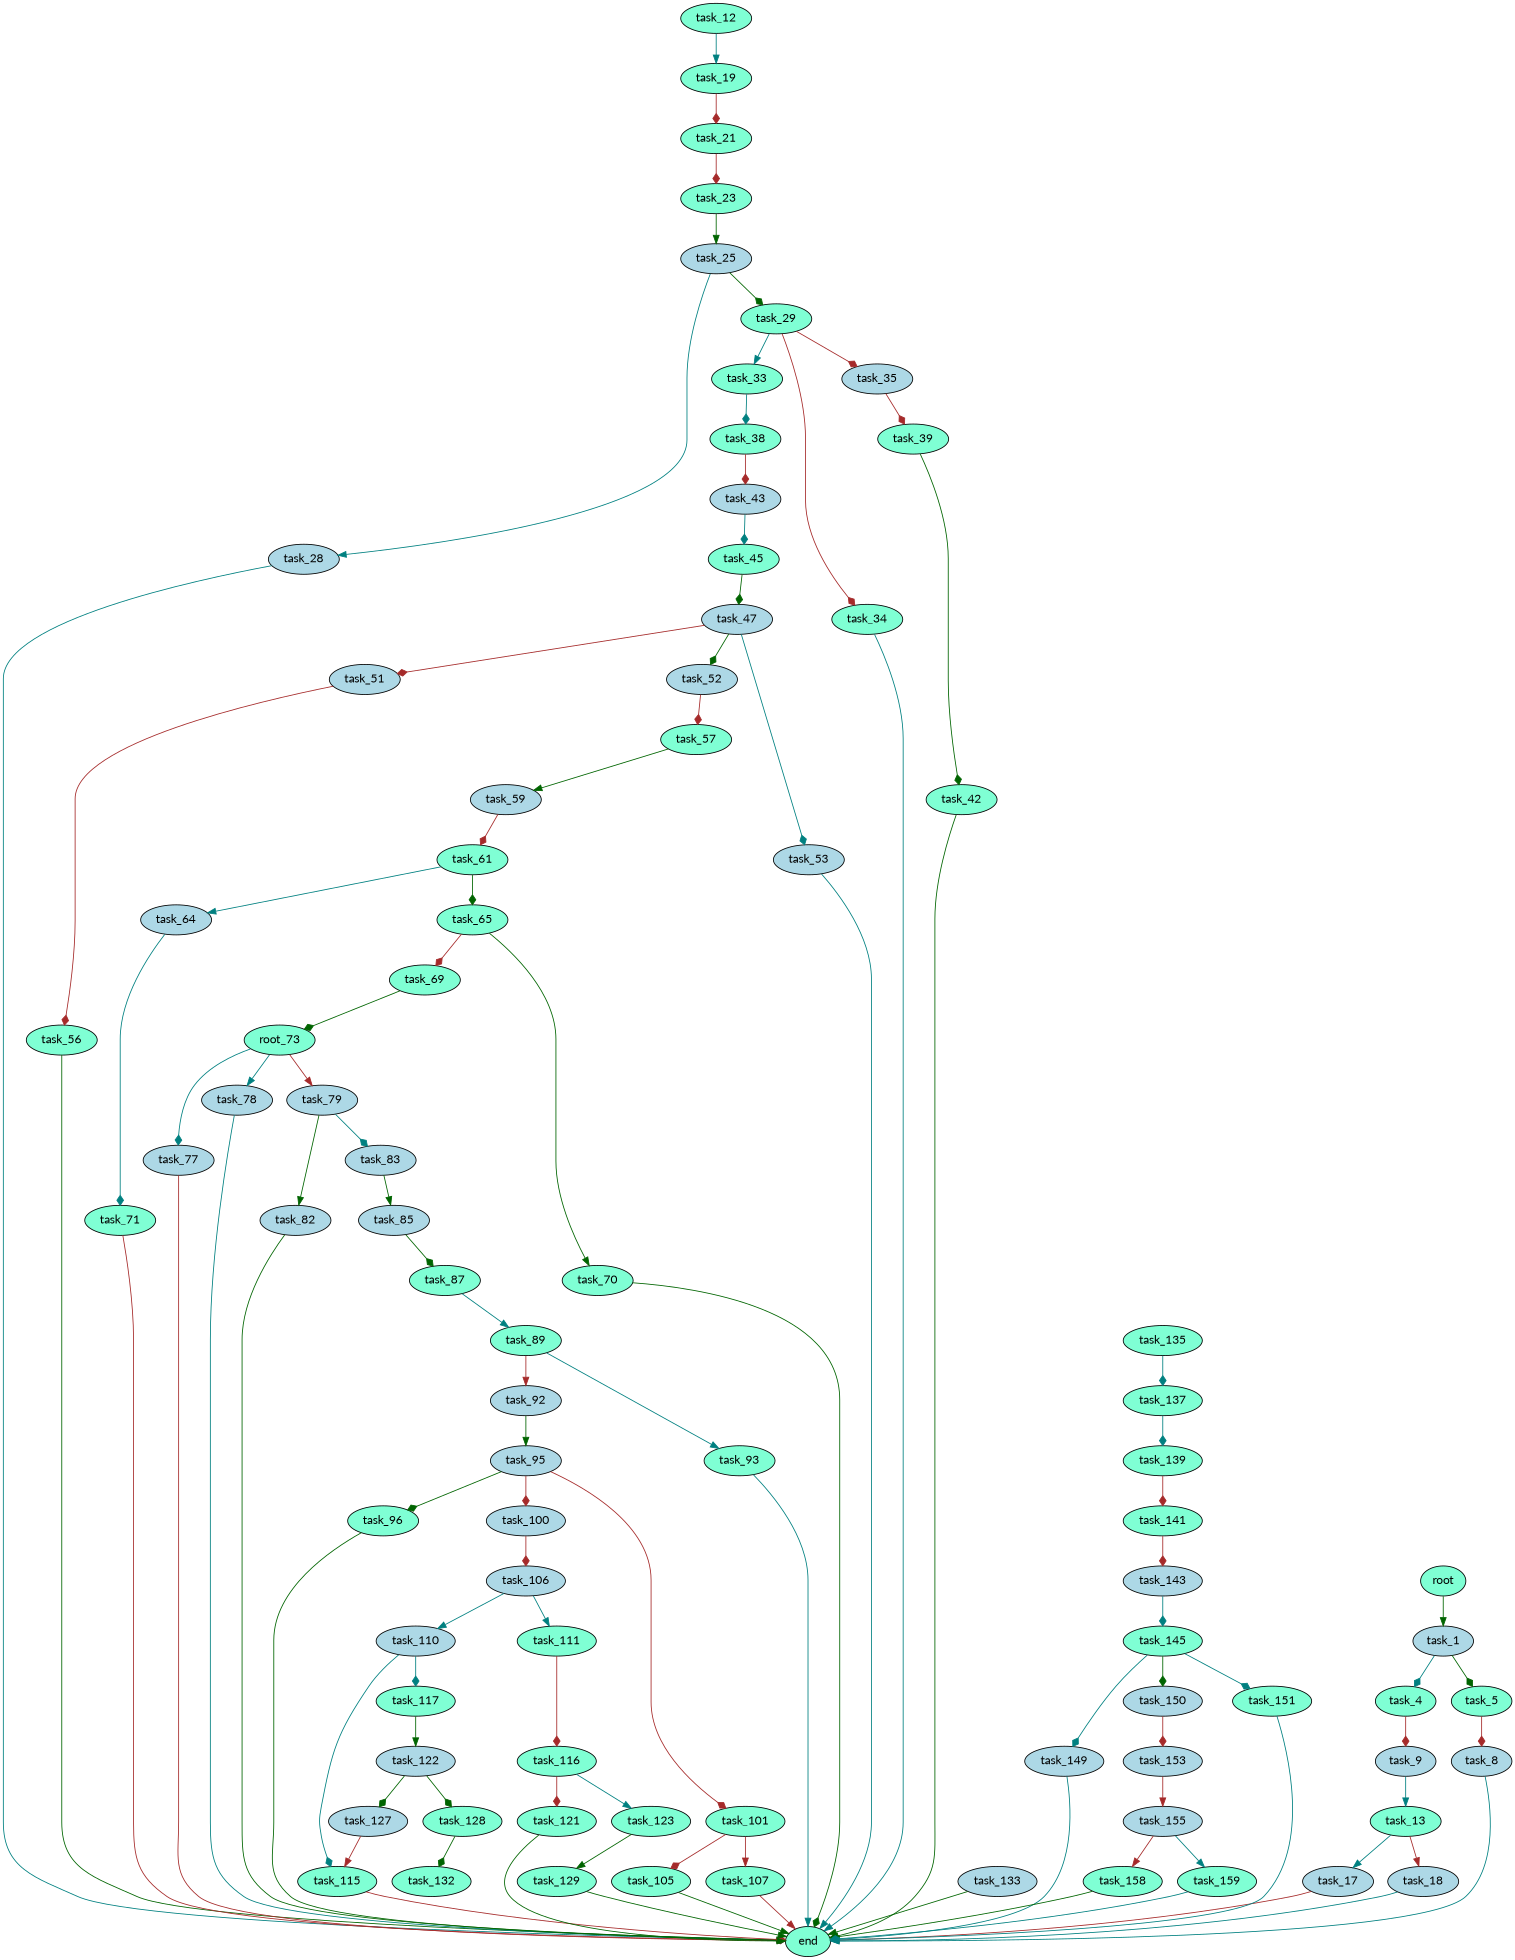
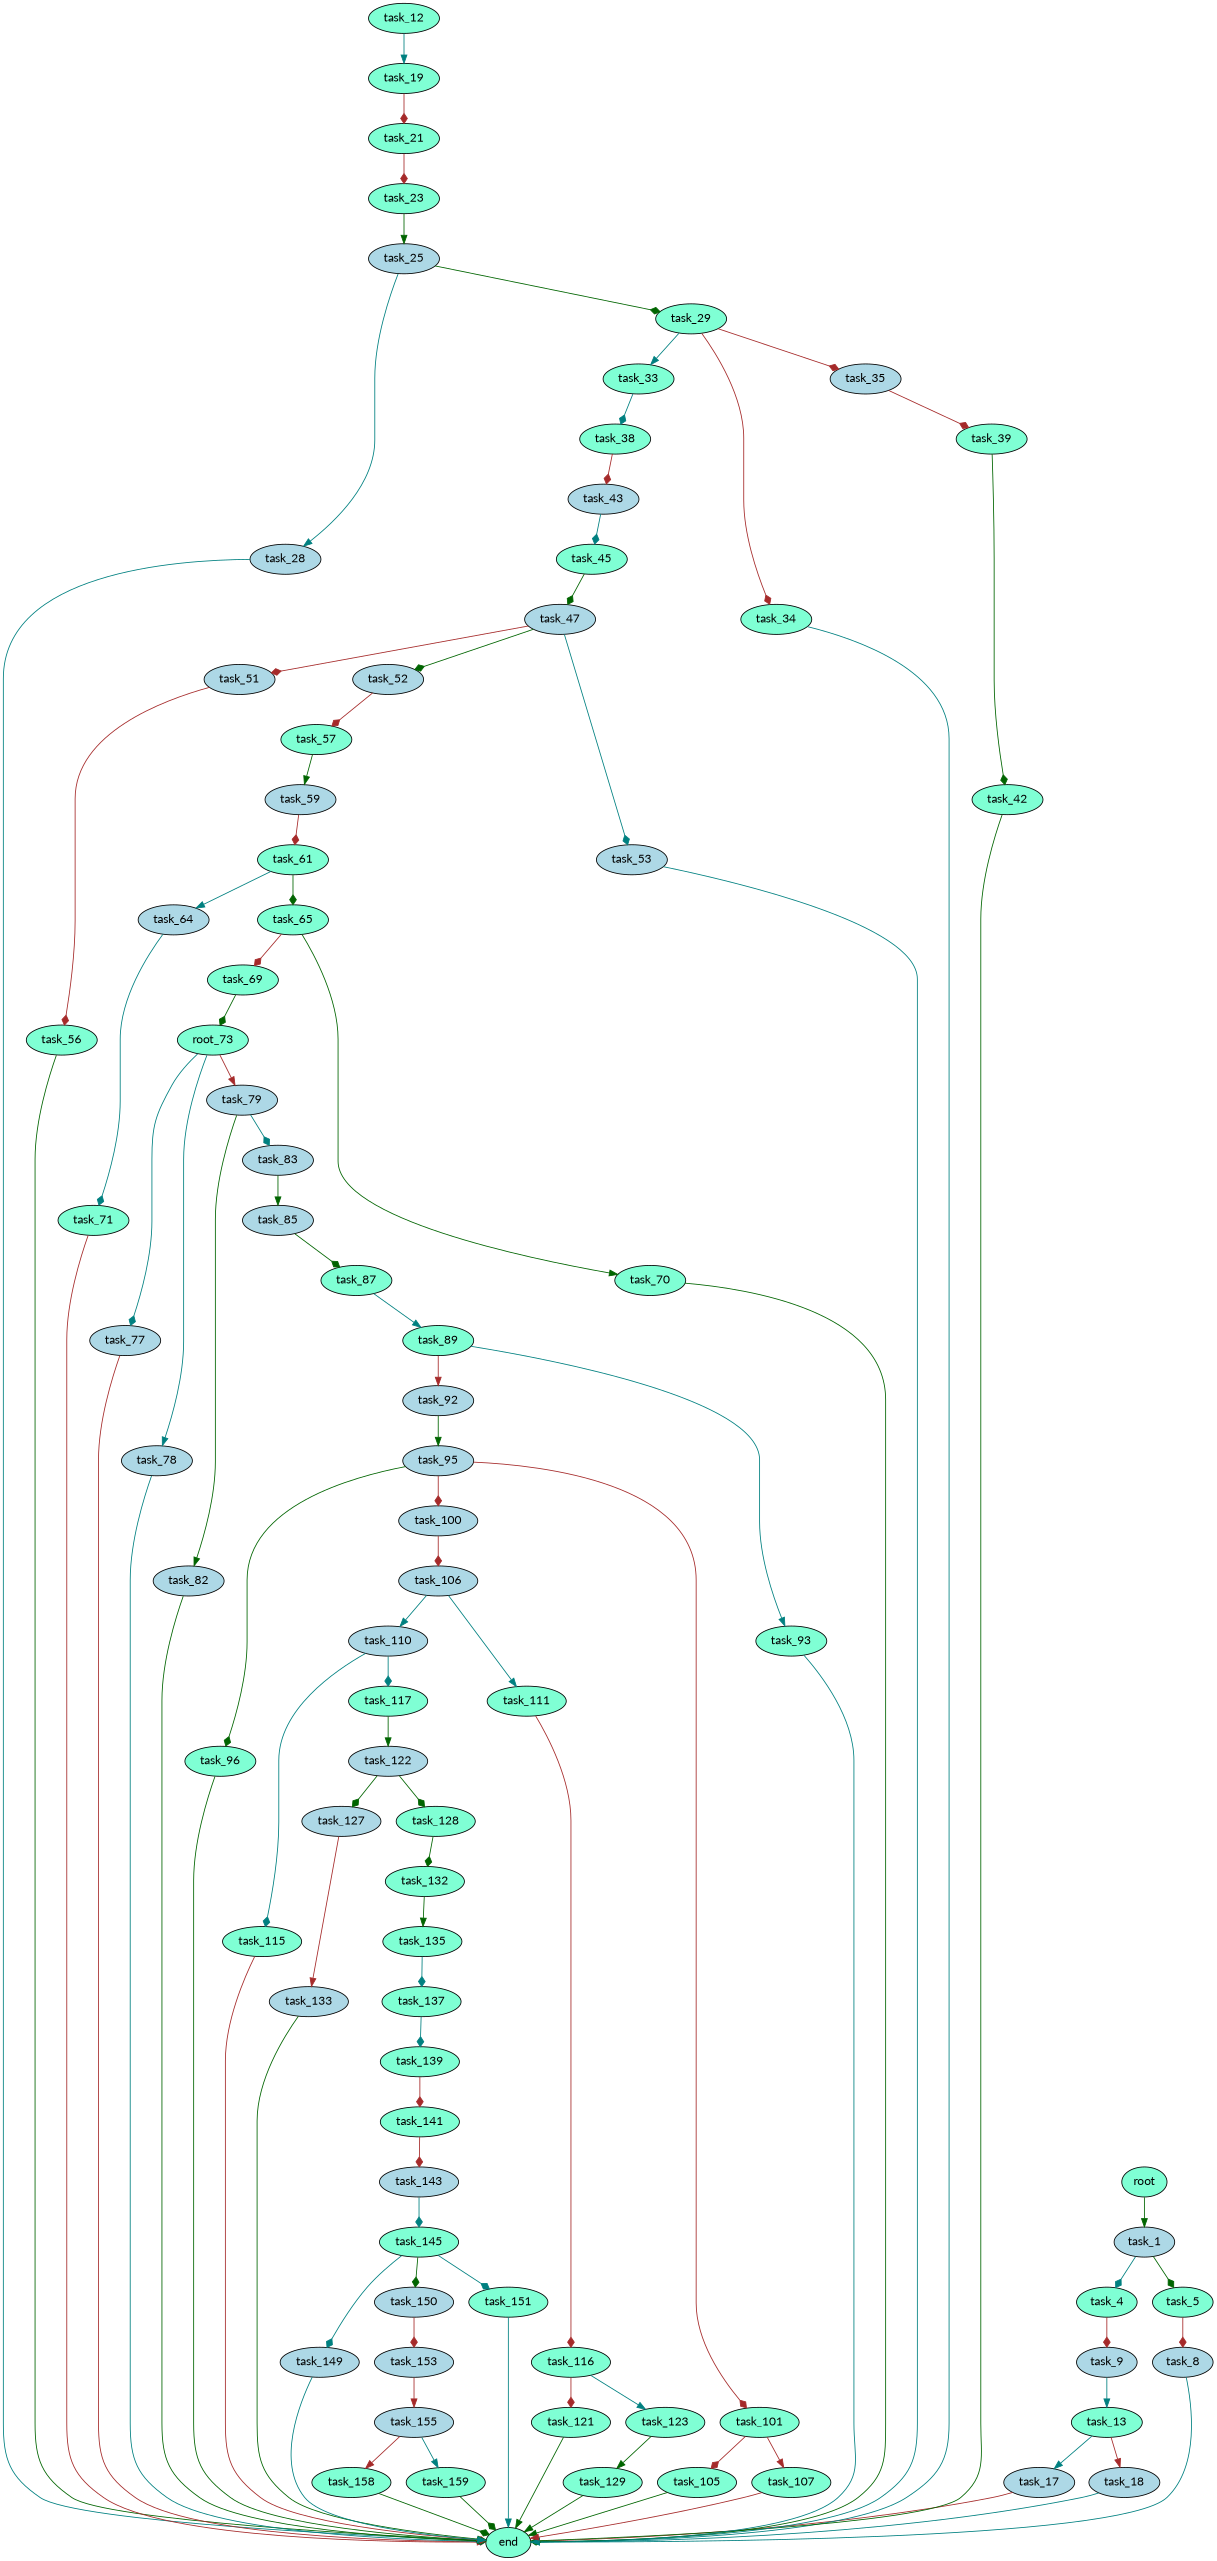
  digraph {
    fontname=Lato
    node [fillcolor=aquamarine fontname=Lato style=filled]
    edge [arrowhead=diamond color=teal fontname=Lato]
    task_1 [fillcolor=lightblue]
    root
    task_4
    task_5
    task_9 [fillcolor=lightblue]
    task_8 [fillcolor=lightblue]
    task_13
    end
    task_12
    task_19
    task_17 [fillcolor=lightblue]
    task_18 [fillcolor=lightblue]
    task_21
    task_23
    task_25 [fillcolor=lightblue]
    task_28 [fillcolor=lightblue]
    task_29
    task_33
    task_34
    task_35 [fillcolor=lightblue]
    task_38
    task_39
    task_43 [fillcolor=lightblue]
    task_42
    task_45
    task_47 [fillcolor=lightblue]
    task_51 [fillcolor=lightblue]
    task_52 [fillcolor=lightblue]
    task_53 [fillcolor=lightblue]
    task_56
    task_57
    task_59 [fillcolor=lightblue]
    task_61
    task_64 [fillcolor=lightblue]
    task_65
    task_71
    task_69
    task_70
    n39 [label=root_73]
    task_77 [fillcolor=lightblue]
    task_78 [fillcolor=lightblue]
    task_79 [fillcolor=lightblue]
    task_82 [fillcolor=lightblue]
    task_83 [fillcolor=lightblue]
    task_85 [fillcolor=lightblue]
    task_87
    task_89
    task_92 [fillcolor=lightblue]
    task_93
    task_95 [fillcolor=lightblue]
    n51 [label=task_96]
    task_100 [fillcolor=lightblue]
    task_101
    task_106 [fillcolor=lightblue]
    task_105
    task_107
    task_110 [fillcolor=lightblue]
    task_111
    task_115
    task_117
    task_116
    task_122 [fillcolor=lightblue]
    task_121
    task_123
    task_129
    task_127 [fillcolor=lightblue]
    task_128
    task_133 [fillcolor=lightblue]
    task_132
    task_135
    task_137
    task_139
    task_141
    task_143 [fillcolor=lightblue]
    task_145
    task_149 [fillcolor=lightblue]
    task_150 [fillcolor=lightblue]
    task_151
    task_153 [fillcolor=lightblue]
    task_155 [fillcolor=lightblue]
    task_158
    task_159
    task_1 -> task_4
    task_1 -> task_5 [color=darkgreen]
    root -> task_1 [arrowhead=normal color=darkgreen]
    task_4 -> task_9 [color=brown]
    task_5 -> task_8 [color=brown]
    task_9 -> task_13 [arrowhead=normal]
    task_8 -> end [arrowhead=normal]
    task_13 -> task_17 [arrowhead=normal]
    task_13 -> task_18 [arrowhead=normal color=brown]
    task_12 -> task_19 [arrowhead=normal]
    task_19 -> task_21 [color=brown]
    task_17 -> end [arrowhead=normal color=brown]
    task_18 -> end [arrowhead=normal]
    task_21 -> task_23 [color=brown]
    task_23 -> task_25 [arrowhead=normal color=darkgreen]
    task_25 -> task_28 [arrowhead=normal]
    task_25 -> task_29 [color=darkgreen]
    task_28 -> end [arrowhead=normal]
    task_29 -> task_33 [arrowhead=normal]
    task_29 -> task_34 [color=brown]
    task_29 -> task_35 [color=brown]
    task_33 -> task_38
    task_34 -> end [arrowhead=normal]
    task_35 -> task_39 [color=brown]
    task_38 -> task_43 [color=brown]
    task_39 -> task_42 [color=darkgreen]
    task_43 -> task_45
    task_42 -> end [arrowhead=normal color=darkgreen]
    task_45 -> task_47 [color=darkgreen]
    task_47 -> task_51 [color=brown]
    task_47 -> task_52 [color=darkgreen]
    task_47 -> task_53
    task_51 -> task_56 [color=brown]
    task_52 -> task_57 [color=brown]
    task_53 -> end [arrowhead=normal]
    task_56 -> end [arrowhead=normal color=darkgreen]
    task_57 -> task_59 [arrowhead=normal color=darkgreen]
    task_59 -> task_61 [color=brown]
    task_61 -> task_64 [arrowhead=normal]
    task_61 -> task_65 [color=darkgreen]
    task_64 -> task_71
    task_65 -> task_69 [color=brown]
    task_65 -> task_70 [arrowhead=normal color=darkgreen]
    task_71 -> end [arrowhead=normal color=brown]
    task_69 -> n39 [color=darkgreen]
    task_70 -> end [color=darkgreen]
    n39 -> task_77
    n39 -> task_78 [arrowhead=normal]
    n39 -> task_79 [arrowhead=normal color=brown]
    task_77 -> end [color=brown]
    task_78 -> end
    task_79 -> task_82 [arrowhead=normal color=darkgreen]
    task_79 -> task_83
    task_82 -> end [color=darkgreen]
    task_83 -> task_85 [arrowhead=normal color=darkgreen]
    task_85 -> task_87 [color=darkgreen]
    task_87 -> task_89 [arrowhead=normal]
    task_89 -> task_92 [arrowhead=normal color=brown]
    task_89 -> task_93 [arrowhead=normal]
    task_92 -> task_95 [arrowhead=normal color=darkgreen]
    task_93 -> end [arrowhead=normal]
    task_95 -> n51 [color=darkgreen]
    task_95 -> task_100 [color=brown]
    task_95 -> task_101 [color=brown]
    n51 -> end [arrowhead=normal color=darkgreen]
    task_100 -> task_106 [color=brown]
    task_101 -> task_105 [color=brown]
    task_101 -> task_107 [arrowhead=normal color=brown]
    task_106 -> task_110 [arrowhead=normal]
    task_106 -> task_111 [arrowhead=normal]
    task_105 -> end [arrowhead=normal color=darkgreen]
    task_107 -> end [arrowhead=normal color=brown]
    task_110 -> task_115
    task_110 -> task_117
    task_111 -> task_116 [color=brown]
    task_115 -> end [color=brown]
    task_117 -> task_122 [arrowhead=normal color=darkgreen]
    task_116 -> task_121 [color=brown]
    task_116 -> task_123 [arrowhead=normal]
    task_122 -> task_127 [color=darkgreen]
    task_122 -> task_128 [color=darkgreen]
    task_121 -> end [arrowhead=normal color=darkgreen]
    task_123 -> task_129 [arrowhead=normal color=darkgreen]
    task_129 -> end [arrowhead=normal color=darkgreen]
-   task_127 -> task_115 [arrowhead=normal color=brown]
+   task_127 -> task_133 [arrowhead=normal color=brown]
    task_128 -> task_132 [color=darkgreen]
    task_133 -> end [arrowhead=normal color=darkgreen]
+   task_132 -> task_135 [arrowhead=normal color=darkgreen]
    task_135 -> task_137
    task_137 -> task_139
    task_139 -> task_141 [color=brown]
    task_141 -> task_143 [color=brown]
    task_143 -> task_145
    task_145 -> task_149
    task_145 -> task_150 [color=darkgreen]
    task_145 -> task_151
    task_149 -> end [arrowhead=normal]
    task_150 -> task_153 [color=brown]
    task_151 -> end [arrowhead=normal]
    task_153 -> task_155 [arrowhead=normal color=brown]
    task_155 -> task_158 [arrowhead=normal color=brown]
    task_155 -> task_159 [arrowhead=normal]
    task_158 -> end [color=darkgreen]
-   task_159 -> end
+   task_159 -> end [color=darkgreen]
  }
